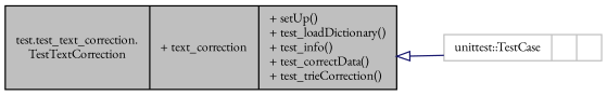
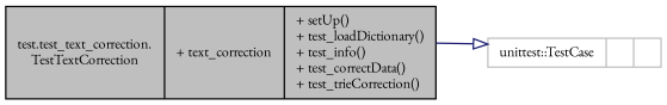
  digraph {
    rankdir=LR
    fontname="EB Garamond"
    node [fontname="EB Garamond" fontsize=10 shape=record style=filled]
    n1 [color=black fillcolor=grey75 fontcolor=black height=0.2 label="{test.test_text_correction.\lTestTextCorrection\n|+ text_correction\l|+ setUp()\l+ test_loadDictionary()\l+ test_info()\l+ test_correctData()\l+ test_trieCorrection()\l}" width=0.4]
    n2 [color=grey75 fillcolor=white height=0.2 label="{unittest::TestCase\n||}" width=0.4]
-   n1 -> n2 [arrowtail=onormal color=midnightblue dir=back fontname="EB Garamond" fontsize=10 labelfontname=Helvetica labelfontsize=10 style=solid]
+   n2 -> n1 [arrowtail=onormal color=midnightblue dir=back fontname="EB Garamond" fontsize=10 labelfontname=Helvetica labelfontsize=10 style=solid]
  }
